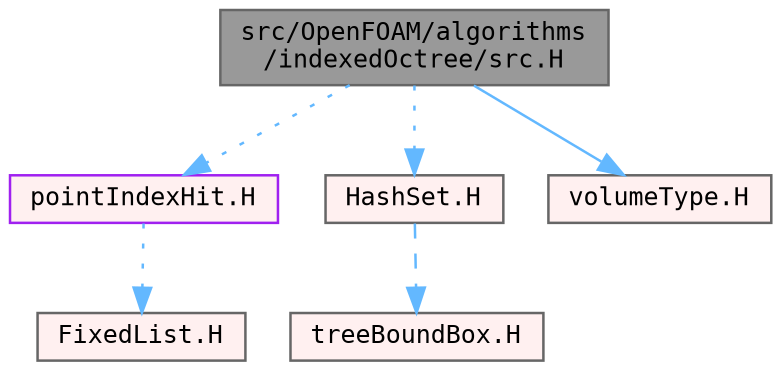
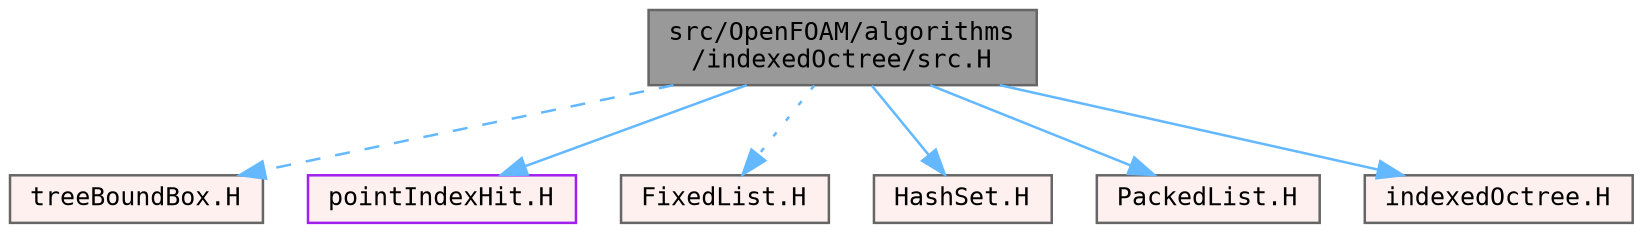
  digraph {
    fontname="DejaVu Sans Mono"
    node [color=gray40 fillcolor="#FFF0F0" fontname="DejaVu Sans Mono" fontsize=10 shape=box style=filled]
    edge [color=steelblue1 fontname="DejaVu Sans Mono" fontsize=10 labelfontname=Helvetica labelfontsize=10 style=dotted]
    n1 [fillcolor=grey60 fontcolor=black height=0.2 label="src/OpenFOAM/algorithms\l/indexedOctree/src.H" width=0.4]
    n2 [height=0.2 label="treeBoundBox.H" width=0.4]
    n3 [color=purple height=0.2 label="pointIndexHit.H" width=0.4]
    n4 [height=0.2 label="FixedList.H" width=0.4]
    n5 [height=0.2 label="HashSet.H" width=0.4]
-   n7 [height=0.2 label="volumeType.H" width=0.4]
-   n5 -> n2 [style=dashed]
-   n1 -> n3
-   n3 -> n4
-   n1 -> n5
+   n6 [height=0.2 label="PackedList.H" width=0.4]
+   n7 [height=0.2 label="indexedOctree.H" width=0.4]
+   n1 -> n2 [style=dashed]
+   n1 -> n3 [style=solid]
+   n1 -> n4
+   n1 -> n5 [style=solid]
+   n1 -> n6 [style=solid]
    n1 -> n7 [style=solid]
  }
